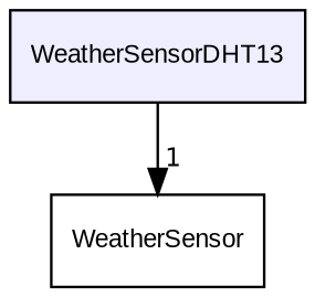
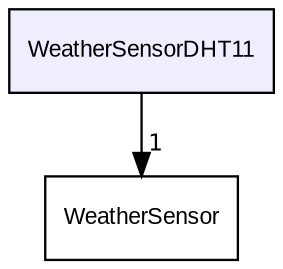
  digraph {
    compound=true
    fontname="Liberation Sans"
    node [fontname="Liberation Sans" fontsize=10 shape=box]
-   n1 [fillcolor="#eeeeff" label=WeatherSensorDHT13 pencolor=black style=filled]
+   n1 [fillcolor="#eeeeff" label=WeatherSensorDHT11 pencolor=black style=filled]
    n2 [label=WeatherSensor]
    n1 -> n2 [headlabel=1 labeldistance=1.5 labelfontname=Helvetica labelfontsize=10 fontname="Liberation Sans"]
  }
